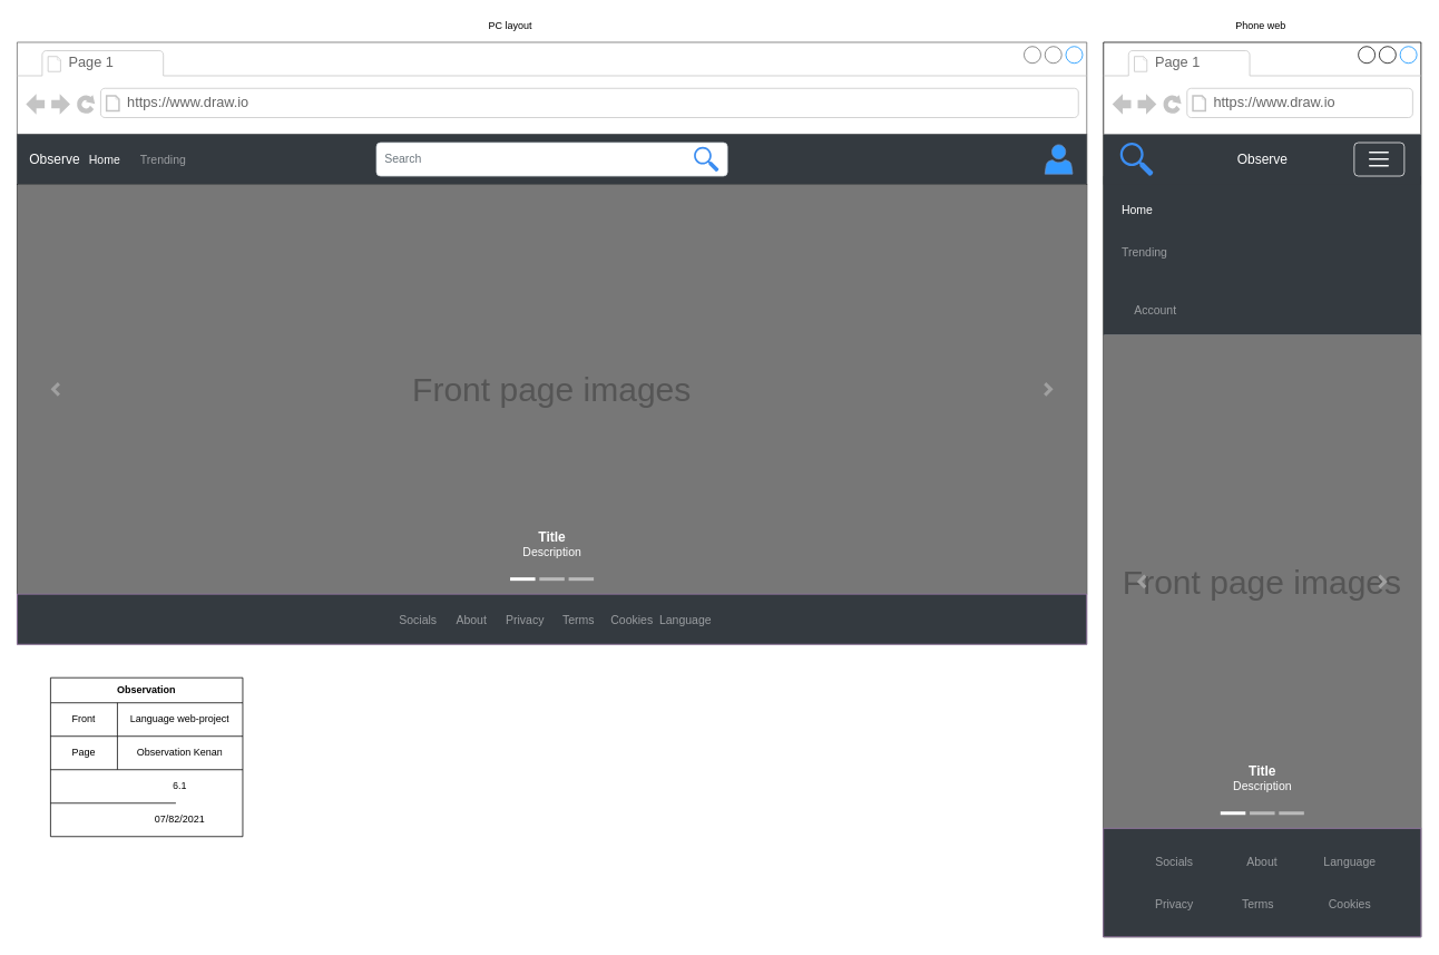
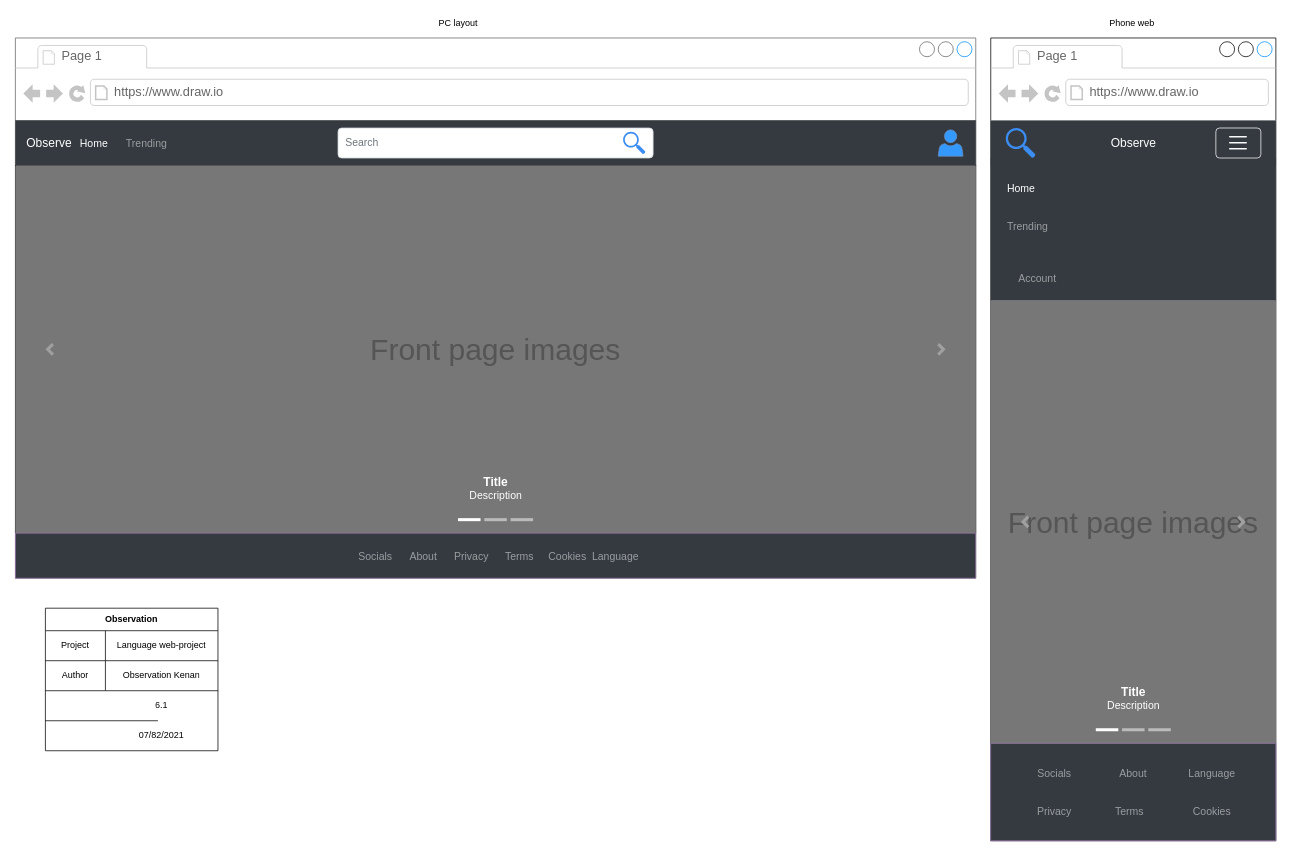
  <mxCell id="0" />
  <mxCell id="1" parent="0" />
  <mxCell id="2" value="" style="strokeWidth=1;shadow=0;dashed=0;align=center;html=1;shape=mxgraph.mockup.containers.browserWindow;rSize=0;strokeColor=#666666;strokeColor2=#008cff;strokeColor3=#c4c4c4;mainText=,;recursiveResize=0;" parent="1" vertex="1"><mxGeometry y="50" width="1280" height="720" as="geometry" x="20" /></mxCell>
  <mxCell id="3" value="Page 1" style="strokeWidth=1;shadow=0;dashed=0;align=center;html=1;shape=mxgraph.mockup.containers.anchor;fontSize=17;fontColor=#666666;align=left;" parent="2" vertex="1"><mxGeometry x="60" y="12" width="110" height="26" as="geometry" /></mxCell>
  <mxCell id="4" value="https://www.draw.io" style="strokeWidth=1;shadow=0;dashed=0;align=center;html=1;shape=mxgraph.mockup.containers.anchor;rSize=0;fontSize=17;fontColor=#666666;align=left;" parent="2" vertex="1"><mxGeometry x="130" y="60" width="250" height="26" as="geometry" /></mxCell>
  <mxCell id="5" value="" style="rounded=0;whiteSpace=wrap;html=1;fillColor=#f5f5f5;strokeColor=#666666;fontColor=#333333;" parent="2" vertex="1"><mxGeometry y="110" width="1280" height="60" as="geometry" /></mxCell>
  <mxCell id="6" value="" style="rounded=0;whiteSpace=wrap;html=1;" parent="2" vertex="1"><mxGeometry y="170" width="1280" height="490" as="geometry" /></mxCell>
  <mxCell id="7" value="Observe" style="html=1;shadow=0;dashed=0;fillColor=#343A40;strokeColor=none;fontSize=16;fontColor=#ffffff;align=left;spacing=15;" parent="2" vertex="1"><mxGeometry y="110" width="1280" height="60" as="geometry" /></mxCell>
  <mxCell id="8" value="Home" style="fillColor=none;strokeColor=none;fontSize=14;fontColor=#ffffff;align=center;" parent="7" vertex="1"><mxGeometry width="70" height="40" relative="1" as="geometry"><mxPoint x="70" y="10" as="offset" /></mxGeometry></mxCell>
  <mxCell id="9" value="Trending" style="fillColor=none;strokeColor=none;fontSize=14;fontColor=#9A9DA0;align=center;" parent="7" vertex="1"><mxGeometry width="70" height="40" relative="1" as="geometry"><mxPoint x="140" y="10" as="offset" /></mxGeometry></mxCell>
  <mxCell id="10" value="Search" style="html=1;shadow=0;dashed=0;shape=mxgraph.bootstrap.rrect;rSize=5;fontSize=14;fontColor=#6C767D;strokeColor=#CED4DA;fillColor=#ffffff;align=left;spacing=10;" parent="7" vertex="1"><mxGeometry x="1" width="420" height="40" relative="1" as="geometry"><mxPoint x="-850" y="10" as="offset" /></mxGeometry></mxCell>
  <mxCell id="11" value="" style="html=1;aspect=fixed;strokeColor=none;shadow=0;align=center;verticalAlign=top;fillColor=#3B8DF1;shape=mxgraph.gcp2.search" parent="7" vertex="1"><mxGeometry x="810" y="15" width="29.7" height="30" as="geometry" /></mxCell>
  <mxCell id="12" value="Front page images" style="html=1;shadow=0;dashed=0;strokeColor=none;strokeWidth=1;fillColor=#777777;fontColor=#555555;whiteSpace=wrap;align=center;verticalAlign=middle;fontStyle=0;fontSize=40;" parent="2" vertex="1"><mxGeometry y="170" width="1280" height="490" as="geometry" /></mxCell>
  <mxCell id="13" value="" style="html=1;verticalLabelPosition=bottom;labelBackgroundColor=#ffffff;verticalAlign=top;shadow=0;dashed=0;strokeWidth=4;shape=mxgraph.ios7.misc.more;strokeColor=#a0a0a0;" parent="12" vertex="1"><mxGeometry x="1" y="0.5" width="7" height="14" relative="1" as="geometry"><mxPoint x="-50" y="-7" as="offset" /></mxGeometry></mxCell>
  <mxCell id="14" value="" style="flipH=1;html=1;verticalLabelPosition=bottom;labelBackgroundColor=#ffffff;verticalAlign=top;shadow=0;dashed=0;strokeWidth=4;shape=mxgraph.ios7.misc.more;strokeColor=#a0a0a0;" parent="12" vertex="1"><mxGeometry y="0.5" width="7" height="14" relative="1" as="geometry"><mxPoint x="43" y="-7" as="offset" /></mxGeometry></mxCell>
  <mxCell id="15" value="" style="html=1;shadow=0;strokeColor=none;fillColor=#ffffff;" parent="12" vertex="1"><mxGeometry x="0.5" y="1" width="30" height="4" relative="1" as="geometry"><mxPoint x="-50" y="-20" as="offset" /></mxGeometry></mxCell>
  <mxCell id="16" value="" style="html=1;shadow=0;strokeColor=none;fillColor=#BBBBBB;" parent="12" vertex="1"><mxGeometry x="0.5" y="1" width="30" height="4" relative="1" as="geometry"><mxPoint x="-15" y="-20" as="offset" /></mxGeometry></mxCell>
  <mxCell id="17" value="" style="html=1;shadow=0;strokeColor=none;fillColor=#BBBBBB;" parent="12" vertex="1"><mxGeometry x="0.5" y="1" width="30" height="4" relative="1" as="geometry"><mxPoint x="20" y="-20" as="offset" /></mxGeometry></mxCell>
  <mxCell id="18" value="&lt;span style=&quot;font-size: 16px&quot;&gt;&lt;b&gt;Title&lt;/b&gt;&lt;/span&gt;&lt;br style=&quot;font-size: 14px&quot;&gt;Description" style="html=1;shadow=0;strokeColor=none;fillColor=none;resizeWidth=1;fontColor=#FFFFFF;fontSize=14;" parent="12" vertex="1"><mxGeometry y="1" width="1280" height="60" relative="1" as="geometry"><mxPoint y="-90" as="offset" /></mxGeometry></mxCell>
  <mxCell id="19" value="" style="group" parent="2" vertex="1" connectable="0"><mxGeometry y="660" width="1280" height="60" as="geometry" /></mxCell>
  <mxCell id="20" value="" style="rounded=0;whiteSpace=wrap;html=1;strokeColor=#9673a6;fillColor=#343A40;" parent="19" vertex="1"><mxGeometry width="1280" height="60" as="geometry" /></mxCell>
  <mxCell id="21" value="About" style="fillColor=none;strokeColor=none;fontSize=14;fontColor=#9A9DA0;align=center;" parent="19" vertex="1"><mxGeometry x="509" y="10" width="70" height="40" as="geometry" /></mxCell>
  <mxCell id="22" value="Terms" style="fillColor=none;strokeColor=none;fontSize=14;fontColor=#9A9DA0;align=center;" parent="19" vertex="1"><mxGeometry x="637" y="10" width="70" height="40" as="geometry" /></mxCell>
  <mxCell id="23" value="Privacy" style="fillColor=none;strokeColor=none;fontSize=14;fontColor=#9A9DA0;align=center;" parent="19" vertex="1"><mxGeometry x="573" y="10" width="70" height="40" as="geometry" /></mxCell>
  <mxCell id="24" value="Cookies" style="fillColor=none;strokeColor=none;fontSize=14;fontColor=#9A9DA0;align=center;" parent="19" vertex="1"><mxGeometry x="701" y="10" width="70" height="40" as="geometry" /></mxCell>
  <mxCell id="25" value="Language" style="fillColor=none;strokeColor=none;fontSize=14;fontColor=#9A9DA0;align=center;" parent="19" vertex="1"><mxGeometry x="765" y="10" width="70" height="40" as="geometry" /></mxCell>
  <mxCell id="26" value="Socials" style="fillColor=none;strokeColor=none;fontSize=14;fontColor=#9A9DA0;align=center;" parent="19" vertex="1"><mxGeometry x="445" y="10" width="70" height="40" as="geometry" /></mxCell>
  <mxCell id="27" value="" style="strokeWidth=1;shadow=0;dashed=0;align=center;html=1;shape=mxgraph.mockup.containers.browserWindow;rSize=0;strokeColor2=#008cff;strokeColor3=#c4c4c4;mainText=,;recursiveResize=0;" parent="1" vertex="1"><mxGeometry x="1320" y="50" width="380" height="1070" as="geometry" /></mxCell>
  <mxCell id="28" value="Page 1" style="strokeWidth=1;shadow=0;dashed=0;align=center;html=1;shape=mxgraph.mockup.containers.anchor;fontSize=17;fontColor=#666666;align=left;" parent="27" vertex="1"><mxGeometry x="60" y="12" width="110" height="26" as="geometry" /></mxCell>
  <mxCell id="29" value="https://www.draw.io" style="strokeWidth=1;shadow=0;dashed=0;align=center;html=1;shape=mxgraph.mockup.containers.anchor;rSize=0;fontSize=17;fontColor=#666666;align=left;" parent="27" vertex="1"><mxGeometry x="130" y="60" width="250" height="26" as="geometry" /></mxCell>
  <mxCell id="30" value="Front page images" style="html=1;shadow=0;dashed=0;strokeColor=none;strokeWidth=1;fillColor=#777777;fontColor=#555555;whiteSpace=wrap;align=center;verticalAlign=middle;fontStyle=0;fontSize=40;" parent="27" vertex="1"><mxGeometry y="350" width="380" height="590" as="geometry" /></mxCell>
  <mxCell id="31" value="" style="html=1;verticalLabelPosition=bottom;labelBackgroundColor=#ffffff;verticalAlign=top;shadow=0;dashed=0;strokeWidth=4;shape=mxgraph.ios7.misc.more;strokeColor=#a0a0a0;" parent="30" vertex="1"><mxGeometry x="1" y="0.5" width="7" height="14" relative="1" as="geometry"><mxPoint x="-50" y="-7" as="offset" /></mxGeometry></mxCell>
  <mxCell id="32" value="" style="flipH=1;html=1;verticalLabelPosition=bottom;labelBackgroundColor=#ffffff;verticalAlign=top;shadow=0;dashed=0;strokeWidth=4;shape=mxgraph.ios7.misc.more;strokeColor=#a0a0a0;" parent="30" vertex="1"><mxGeometry y="0.5" width="7" height="14" relative="1" as="geometry"><mxPoint x="43" y="-7" as="offset" /></mxGeometry></mxCell>
  <mxCell id="33" value="" style="html=1;shadow=0;strokeColor=none;fillColor=#ffffff;" parent="30" vertex="1"><mxGeometry x="0.5" y="1" width="30" height="4" relative="1" as="geometry"><mxPoint x="-50" y="-20" as="offset" /></mxGeometry></mxCell>
  <mxCell id="34" value="" style="html=1;shadow=0;strokeColor=none;fillColor=#BBBBBB;" parent="30" vertex="1"><mxGeometry x="0.5" y="1" width="30" height="4" relative="1" as="geometry"><mxPoint x="-15" y="-20" as="offset" /></mxGeometry></mxCell>
  <mxCell id="35" value="" style="html=1;shadow=0;strokeColor=none;fillColor=#BBBBBB;" parent="30" vertex="1"><mxGeometry x="0.5" y="1" width="30" height="4" relative="1" as="geometry"><mxPoint x="20" y="-20" as="offset" /></mxGeometry></mxCell>
  <mxCell id="36" value="&lt;span style=&quot;font-size: 16px&quot;&gt;&lt;b&gt;Title&lt;/b&gt;&lt;/span&gt;&lt;br style=&quot;font-size: 14px&quot;&gt;Description" style="html=1;shadow=0;strokeColor=none;fillColor=none;resizeWidth=1;fontColor=#FFFFFF;fontSize=14;" parent="30" vertex="1"><mxGeometry y="1" width="380.0" height="60" relative="1" as="geometry"><mxPoint y="-90" as="offset" /></mxGeometry></mxCell>
  <mxCell id="37" value="" style="rounded=0;whiteSpace=wrap;html=1;fillColor=#343A40;strokeColor=none;" parent="27" vertex="1"><mxGeometry y="160" width="380" height="190" as="geometry" /></mxCell>
  <mxCell id="38" value="" style="group" parent="27" vertex="1" connectable="0"><mxGeometry y="940" width="380" height="130" as="geometry" /></mxCell>
  <mxCell id="39" value="" style="rounded=0;whiteSpace=wrap;html=1;strokeColor=#9673a6;fillColor=#343A40;" parent="38" vertex="1"><mxGeometry width="380" height="130" as="geometry" /></mxCell>
  <mxCell id="40" value="Socials" style="fillColor=none;strokeColor=none;fontSize=14;fontColor=#9A9DA0;align=center;" parent="38" vertex="1"><mxGeometry x="50" y="20" width="70" height="40" as="geometry" /></mxCell>
  <mxCell id="41" value="About" style="fillColor=none;strokeColor=none;fontSize=14;fontColor=#9A9DA0;align=center;" parent="38" vertex="1"><mxGeometry x="155" y="20" width="70" height="40" as="geometry" /></mxCell>
  <mxCell id="42" value="Privacy" style="fillColor=none;strokeColor=none;fontSize=14;fontColor=#9A9DA0;align=center;" parent="38" vertex="1"><mxGeometry x="50" y="70" width="70" height="40" as="geometry" /></mxCell>
  <mxCell id="43" value="Language" style="fillColor=none;strokeColor=none;fontSize=14;fontColor=#9A9DA0;align=center;" parent="38" vertex="1"><mxGeometry x="260" y="20" width="70" height="40" as="geometry" /></mxCell>
  <mxCell id="44" value="Terms" style="fillColor=none;strokeColor=none;fontSize=14;fontColor=#9A9DA0;align=center;" parent="38" vertex="1"><mxGeometry x="150" y="70" width="70" height="40" as="geometry" /></mxCell>
  <mxCell id="45" value="Cookies" style="fillColor=none;strokeColor=none;fontSize=14;fontColor=#9A9DA0;align=center;" parent="38" vertex="1"><mxGeometry x="260" y="70" width="70" height="40" as="geometry" /></mxCell>
  <mxCell id="46" value="" style="group" parent="27" vertex="1" connectable="0"><mxGeometry y="110" width="380" height="60" as="geometry" /></mxCell>
  <mxCell id="47" value="Observe" style="html=1;shadow=0;dashed=0;fillColor=#343A40;strokeColor=none;fontSize=16;fontColor=#ffffff;align=center;spacing=15;" parent="46" vertex="1"><mxGeometry width="380" height="60" as="geometry" /></mxCell>
  <mxCell id="48" value="" style="html=1;shadow=0;dashed=0;shape=mxgraph.bootstrap.rrect;rSize=5;strokeWidth=1;fillColor=#343A40;fontColor=#ffffff;whiteSpace=wrap;align=center;verticalAlign=middle;spacingLeft=0;fontStyle=0;fontSize=16;spacing=5;strokeColor=#F8F9FA;" parent="46" vertex="1"><mxGeometry x="300" y="10" width="60" height="40" as="geometry" /></mxCell>
  <mxCell id="49" value="" style="shape=image;verticalLabelPosition=bottom;labelBackgroundColor=#ffffff;verticalAlign=top;aspect=fixed;imageAspect=0;image=data:image/svg+xml,PHN2ZyB4bWxucz0iaHR0cDovL3d3dy53My5vcmcvMjAwMC9zdmciIHZpZXdCb3g9IjAgMCAzMCAzMCI+PHBhdGggc3Ryb2tlPSIjRjhGOUZBIiBzdHJva2UtbGluZWNhcD0icm91bmQiIHN0cm9rZS1taXRlcmxpbWl0PSIxMCIgc3Ryb2tlLXdpZHRoPSIyIiBkPSJNNCA3aDIyTTQgMTVoMjJNNCAyM2gyMiIvPjwvc3ZnPg==;" parent="46" vertex="1"><mxGeometry x="315" y="15" width="30" height="30" as="geometry" /></mxCell>
  <mxCell id="50" value="" style="html=1;aspect=fixed;strokeColor=none;shadow=0;align=center;verticalAlign=top;fillColor=#3B8DF1;shape=mxgraph.gcp2.search;fontColor=#F8F9FA;" parent="46" vertex="1"><mxGeometry x="20" y="10" width="39.6" height="40" as="geometry" /></mxCell>
  <mxCell id="51" value="Home" style="fillColor=none;strokeColor=none;fontSize=14;fontColor=#ffffff;align=left;" parent="27" vertex="1"><mxGeometry x="20" y="180" width="70" height="40" as="geometry" /></mxCell>
  <mxCell id="52" value="Trending" style="fillColor=none;strokeColor=none;fontSize=14;fontColor=#9A9DA0;align=left;" parent="27" vertex="1"><mxGeometry x="20" y="230" width="70" height="40" as="geometry" /></mxCell>
  <mxCell id="53" value="Account" style="fillColor=none;strokeColor=none;fontSize=14;fontColor=#9A9DA0;align=left;" parent="27" vertex="1"><mxGeometry x="35" y="300" width="70" height="40" as="geometry" /></mxCell>
  <mxCell id="54" value="Phone web" style="text;html=1;align=center;verticalAlign=middle;resizable=0;points=[];autosize=1;" parent="1" vertex="1"><mxGeometry x="1462.5" y="20" width="90" height="20" as="geometry" /></mxCell>
  <mxCell id="55" value="PC layout" style="text;html=1;align=center;verticalAlign=middle;resizable=0;points=[];autosize=1;" parent="1" vertex="1"><mxGeometry x="575" y="20" width="70" height="20" as="geometry" /></mxCell>
  <mxCell id="56" value="Observation" style="shape=table;html=1;whiteSpace=wrap;startSize=30;container=1;collapsible=0;childLayout=tableLayout;fontStyle=1;align=center;" parent="1" vertex="1"><mxGeometry x="60" y="810" width="230" height="190" as="geometry" /></mxCell>
  <mxCell id="57" style="shape=partialRectangle;html=1;whiteSpace=wrap;collapsible=0;dropTarget=0;pointerEvents=0;fillColor=none;top=0;left=0;bottom=0;right=0;points=[[0,0.5],[1,0.5]];portConstraint=eastwest;" parent="56" vertex="1"><mxGeometry y="30" width="230" height="40" as="geometry" /></mxCell>
- <mxCell id="58" value="Front" style="shape=partialRectangle;html=1;whiteSpace=wrap;connectable=0;fillColor=none;top=0;left=0;bottom=0;right=0;overflow=hidden;" parent="57" vertex="1"><mxGeometry width="80" height="40" as="geometry" /></mxCell>
+ <mxCell id="58" value="Project" style="shape=partialRectangle;html=1;whiteSpace=wrap;connectable=0;fillColor=none;top=0;left=0;bottom=0;right=0;overflow=hidden;" parent="57" vertex="1"><mxGeometry width="80" height="40" as="geometry" /></mxCell>
  <mxCell id="59" value="Language web-project" style="shape=partialRectangle;html=1;whiteSpace=wrap;connectable=0;fillColor=none;top=0;left=0;bottom=0;right=0;overflow=hidden;" parent="57" vertex="1"><mxGeometry x="80" width="150" height="40" as="geometry" /></mxCell>
  <mxCell id="60" value="" style="shape=partialRectangle;html=1;whiteSpace=wrap;collapsible=0;dropTarget=0;pointerEvents=0;fillColor=none;top=0;left=0;bottom=0;right=0;points=[[0,0.5],[1,0.5]];portConstraint=eastwest;" parent="56" vertex="1"><mxGeometry y="70" width="230" height="40" as="geometry" /></mxCell>
- <mxCell id="61" value="Page" style="shape=partialRectangle;html=1;whiteSpace=wrap;connectable=0;fillColor=none;top=0;left=0;bottom=0;right=0;overflow=hidden;" parent="60" vertex="1"><mxGeometry width="80" height="40" as="geometry" /></mxCell>
+ <mxCell id="61" value="Author" style="shape=partialRectangle;html=1;whiteSpace=wrap;connectable=0;fillColor=none;top=0;left=0;bottom=0;right=0;overflow=hidden;" parent="60" vertex="1"><mxGeometry width="80" height="40" as="geometry" /></mxCell>
  <mxCell id="62" value="Observation Kenan" style="shape=partialRectangle;html=1;whiteSpace=wrap;connectable=0;fillColor=none;top=0;left=0;bottom=0;right=0;overflow=hidden;" parent="60" vertex="1"><mxGeometry x="80" width="150" height="40" as="geometry" /></mxCell>
  <mxCell id="63" value="" style="shape=partialRectangle;html=1;whiteSpace=wrap;collapsible=0;dropTarget=0;pointerEvents=0;fillColor=none;top=0;left=0;bottom=0;right=0;points=[[0,0.5],[1,0.5]];portConstraint=eastwest;" parent="56" vertex="1"><mxGeometry y="110" width="230" height="40" as="geometry" /></mxCell>
  <mxCell id="64" value="6.1" style="shape=partialRectangle;html=1;whiteSpace=wrap;connectable=0;fillColor=none;top=0;left=0;bottom=0;right=0;overflow=hidden;" parent="63" vertex="1"><mxGeometry x="80" width="150" height="40" as="geometry" /></mxCell>
  <mxCell id="65" value="" style="shape=partialRectangle;html=1;whiteSpace=wrap;collapsible=0;dropTarget=0;pointerEvents=0;fillColor=none;top=0;left=0;bottom=0;right=0;points=[[0,0.5],[1,0.5]];portConstraint=eastwest;" parent="56" vertex="1"><mxGeometry y="150" width="230" height="40" as="geometry" /></mxCell>
  <mxCell id="66" value="07/82/2021" style="shape=partialRectangle;html=1;whiteSpace=wrap;connectable=0;fillColor=none;top=0;left=0;bottom=0;right=0;overflow=hidden;" parent="65" vertex="1"><mxGeometry x="80" width="150" height="40" as="geometry" /></mxCell>
  <mxCell id="67" value="" style="pointerEvents=1;shadow=0;dashed=0;html=1;labelPosition=center;verticalLabelPosition=bottom;verticalAlign=top;align=center;shape=mxgraph.mscae.intune.account_portal;strokeColor=#6c8ebf;fillColor=#3399FF;" parent="1" vertex="1"><mxGeometry x="1250" y="172.5" width="33" height="35" as="geometry" /></mxCell>
